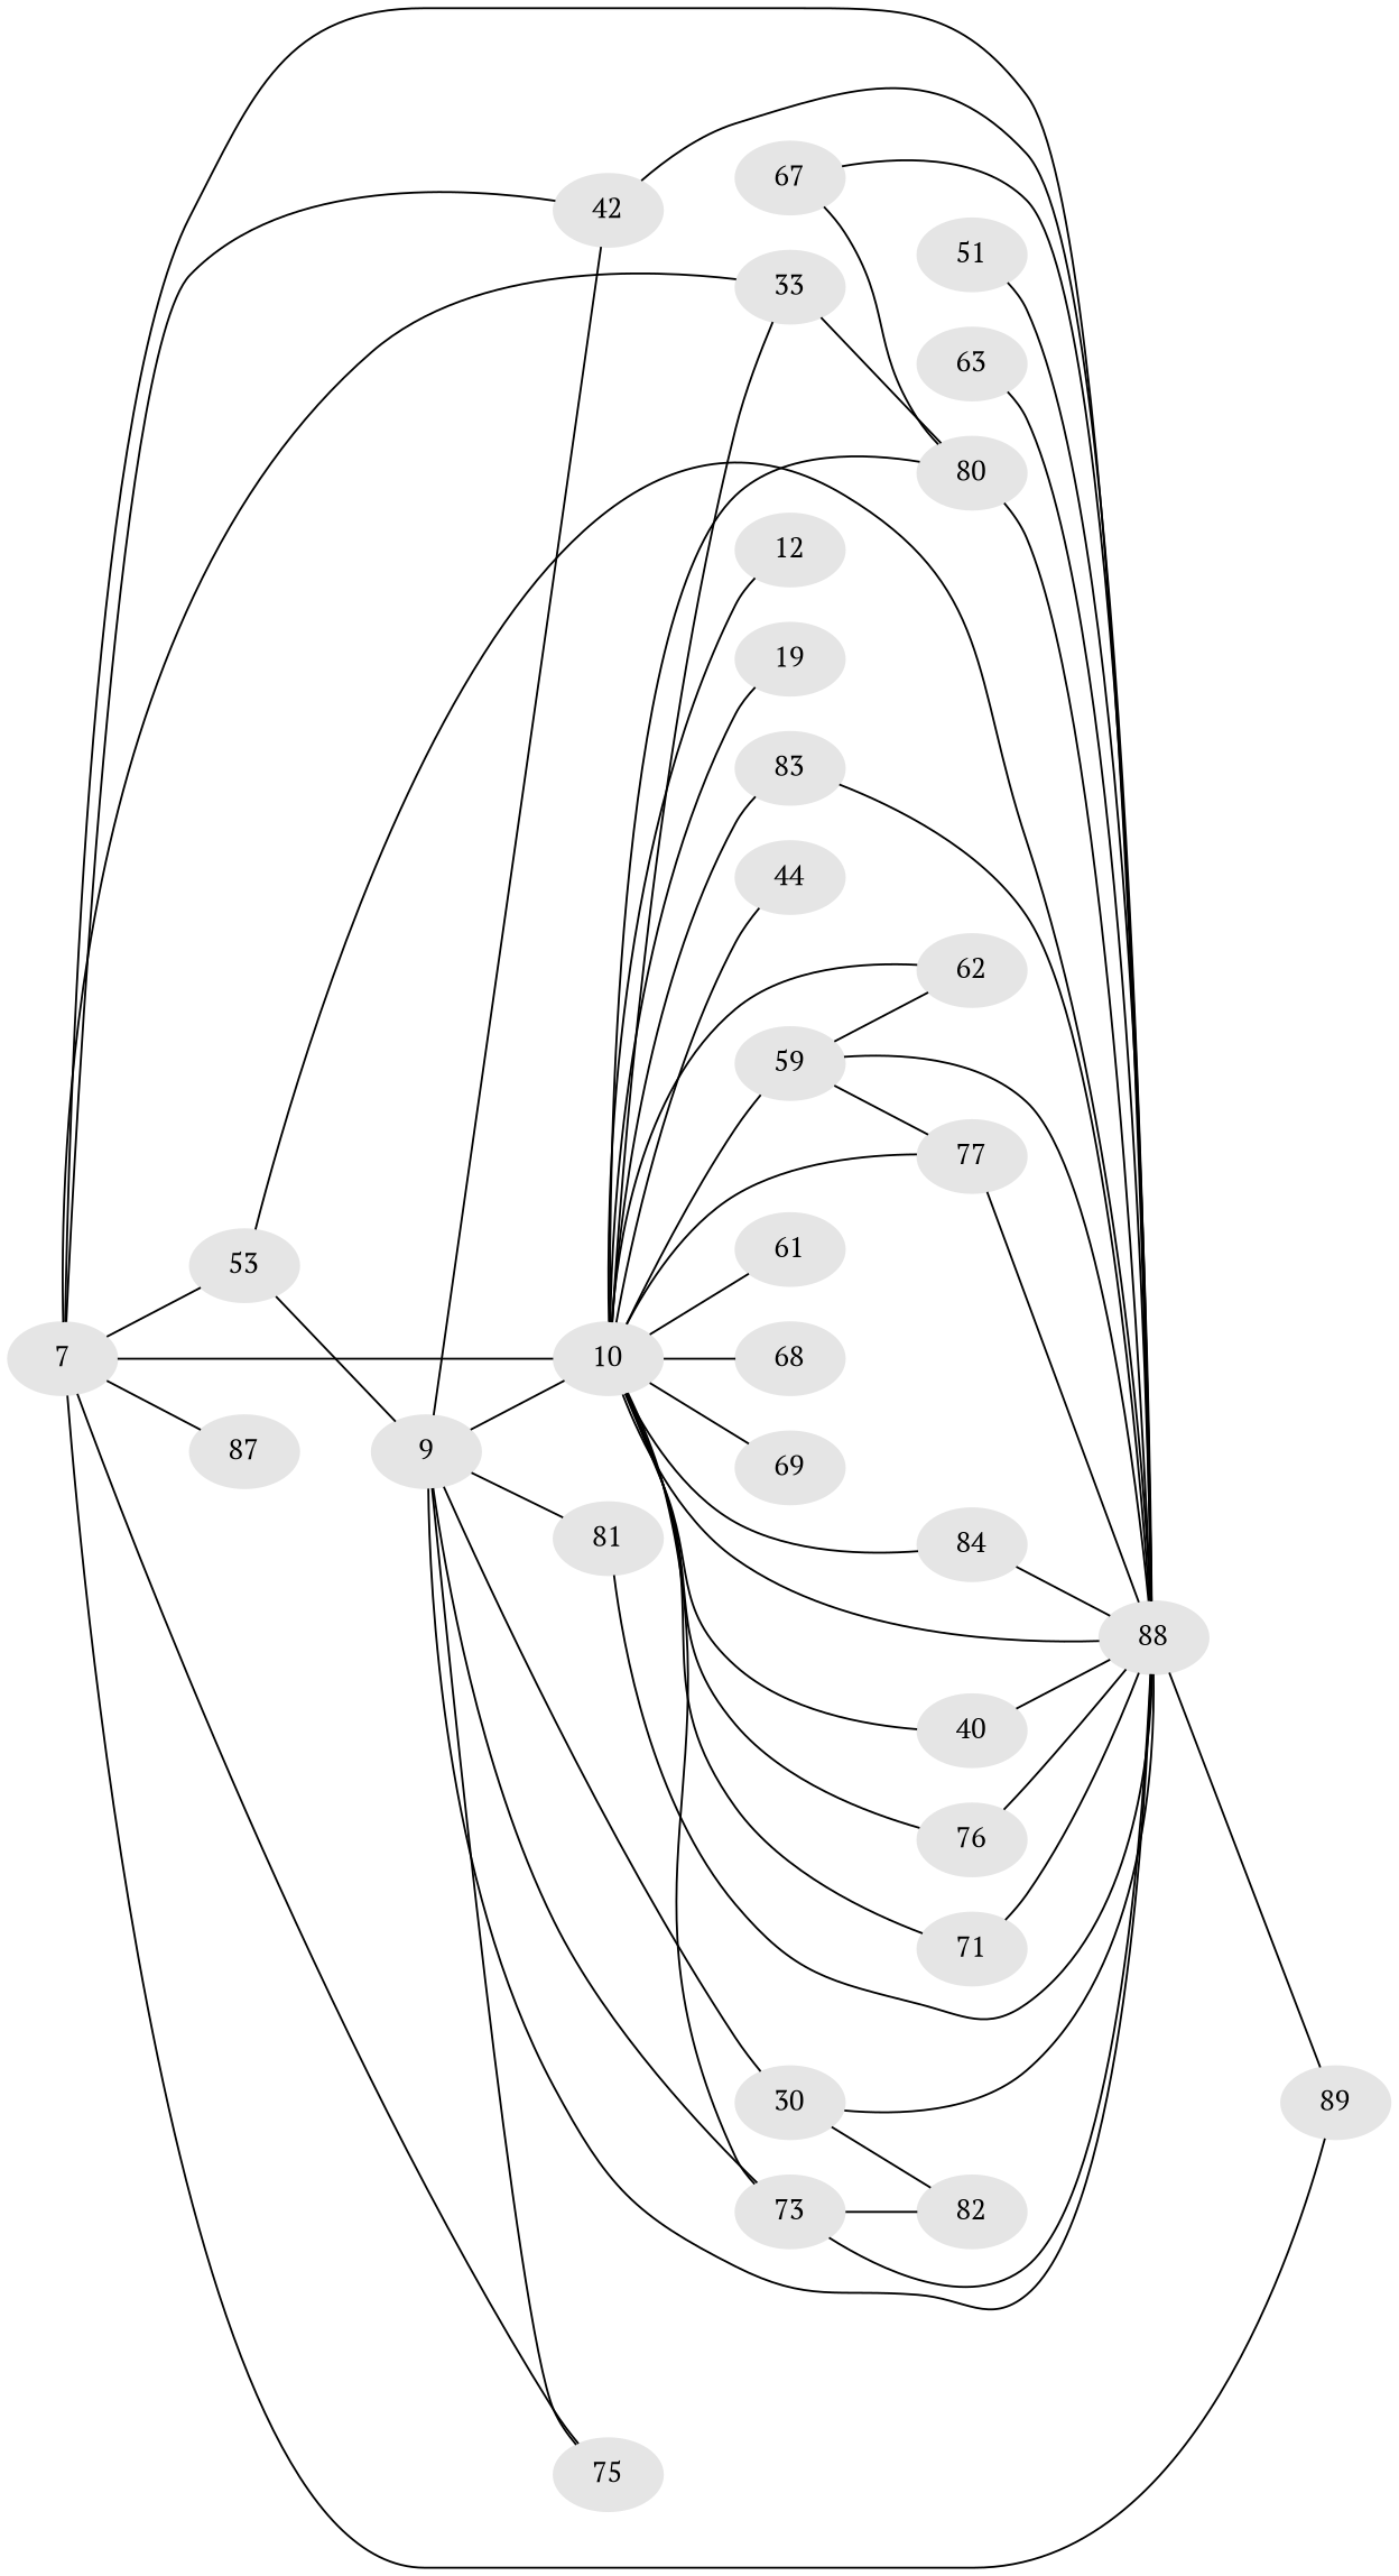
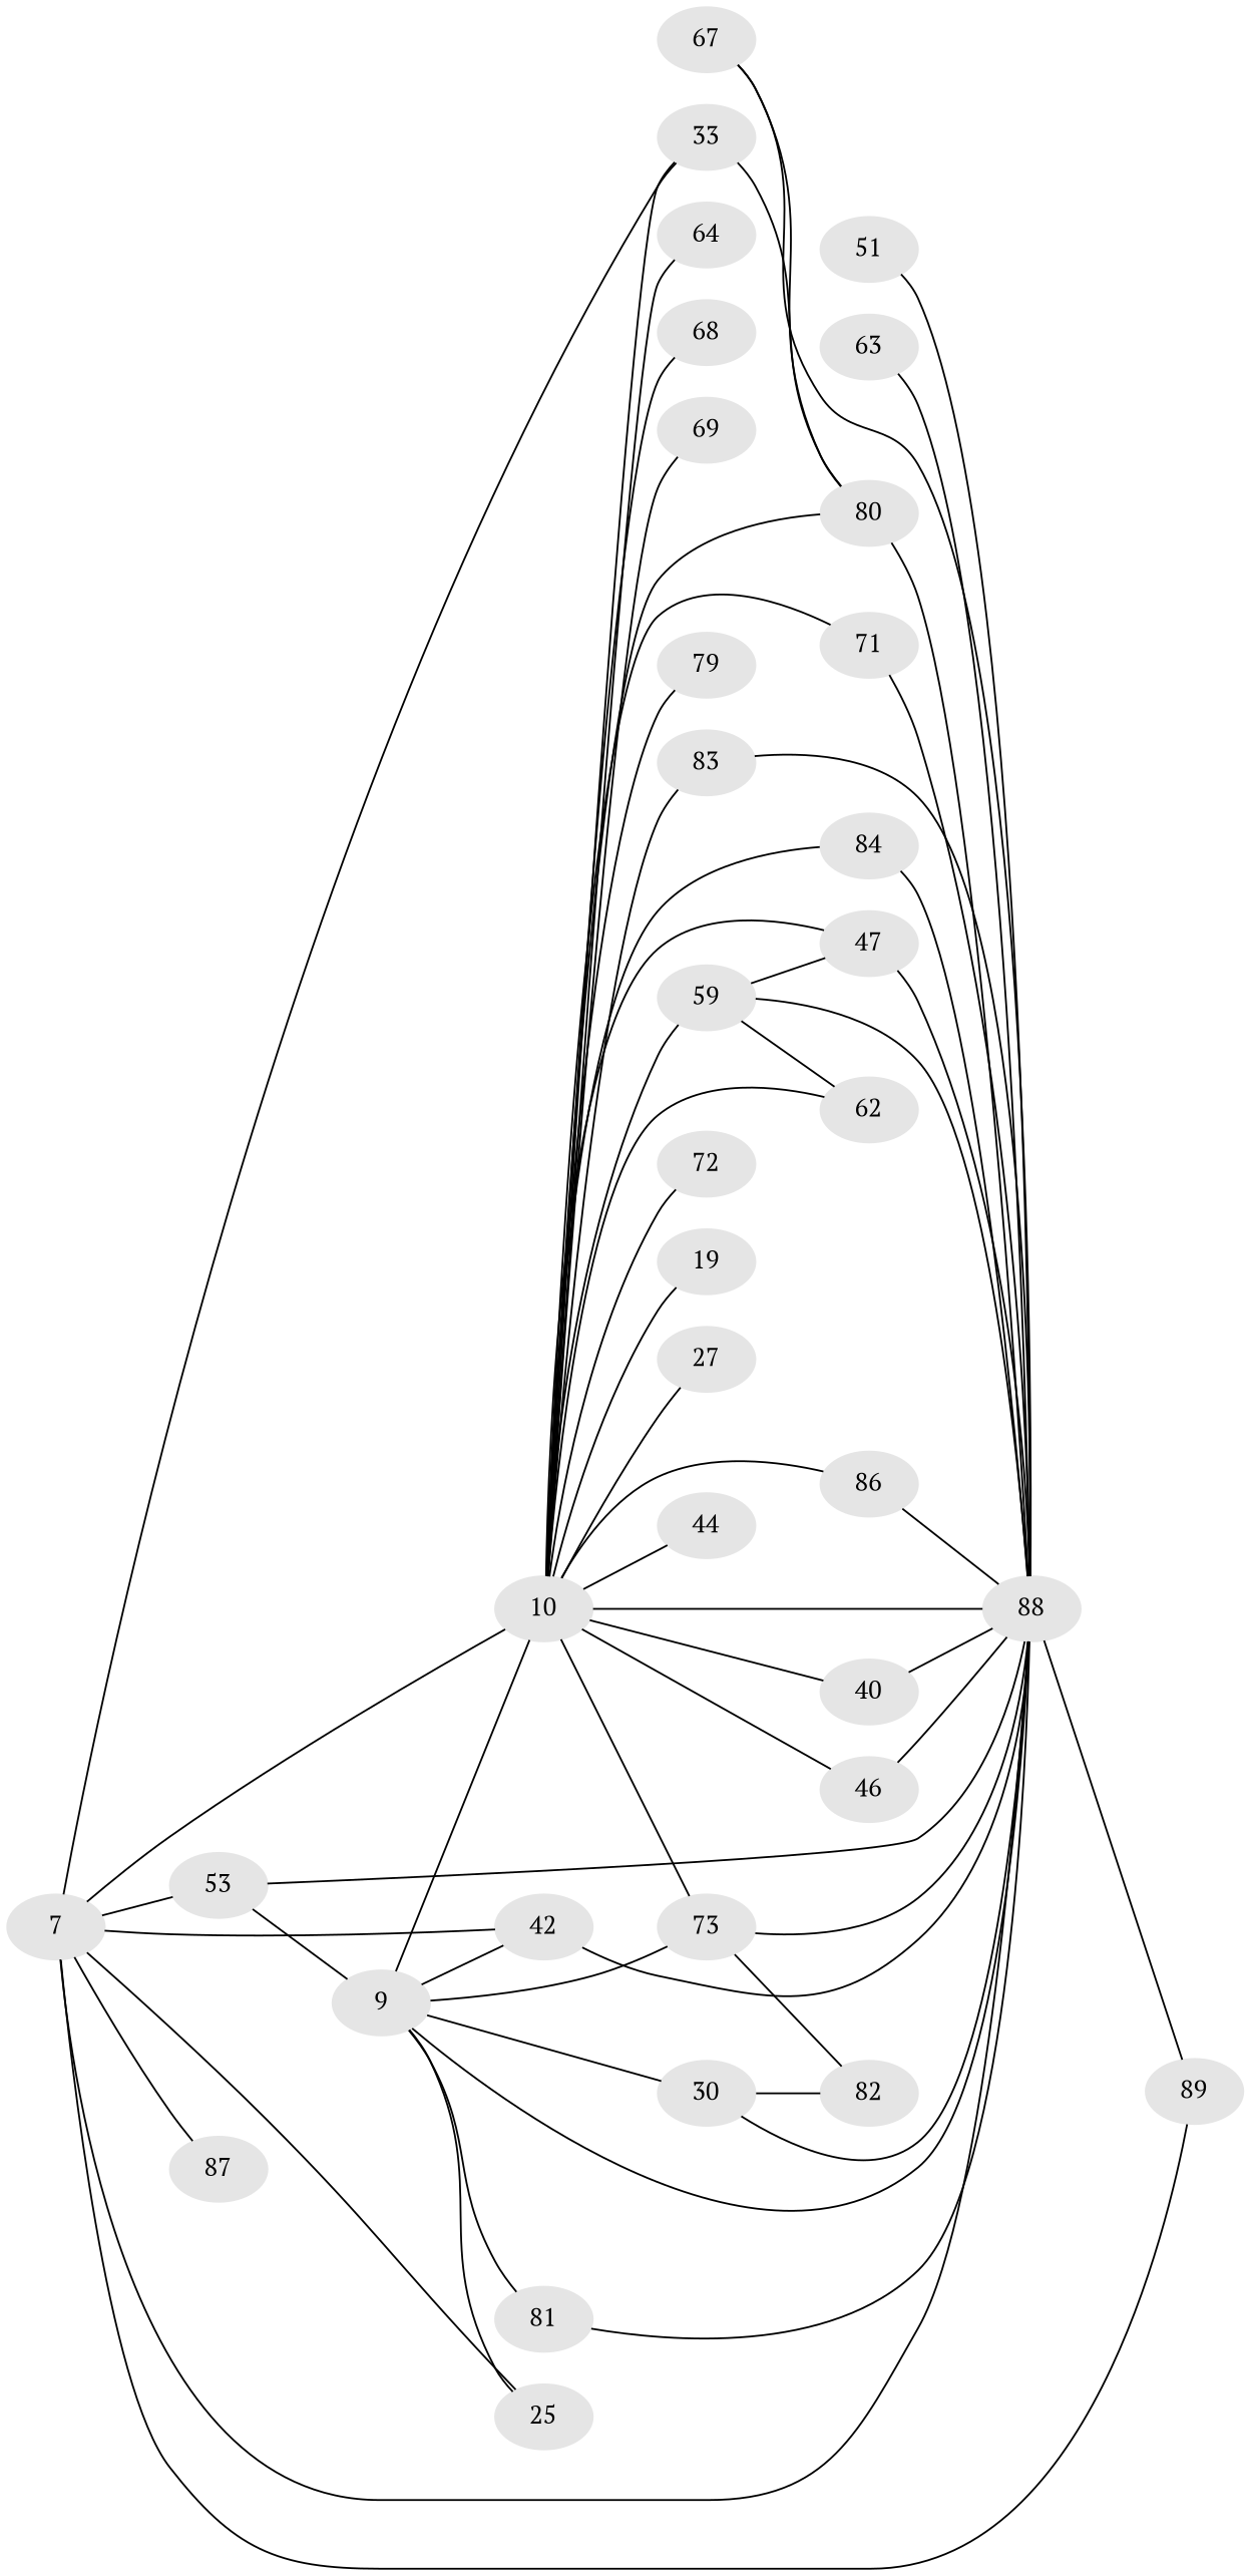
  graph {
    fontname="PT Serif"
    rankdir=LR
    node [color=gray90 fontname="PT Serif" style=filled]
    edge [fontname="PT Serif"]
    7 [super="+2"]
    10 [super="+5+4"]
    33
    42 [super="+23+36"]
    53 [super="+18"]
-   75
+   75 [label=25]
    87
    88 [super="+65+74+85+57+39+41+48+70"]
    89
    9 [super="+6"]
    30
    73 [super="+58+38+52"]
    81
    59 [super="+47"]
-   12
+   12 [label=72]
    19
+   27
    40 [super="+32+15"]
    44
-   46 [super="+34" label=76]
+   46 [super="+34"]
    62
-   64 [super="+22" label=61]
+   64 [super="+22"]
    68 [super="+60"]
    69
    71
-   77 [super="+72+55+26"]
+   77 [super="+72+55+26" label=47]
+   79
    80 [super="+35+31+66"]
    83 [super="+43+17+78"]
    84
+   86
    82
    51
    63
    67
    7 -- 10 [weight=8]
    7 -- 33
    7 -- 42
    7 -- 53 [weight=2]
    7 -- 75
    7 -- 87 [weight=2]
    7 -- 88 [weight=6]
    7 -- 89
    10 -- 33
    10 -- 88 [weight=15]
    10 -- 73 [weight=4]
    10 -- 59 [weight=2]
    10 -- 12 [weight=2]
    10 -- 19 [weight=2]
+   10 -- 27 [weight=2]
    10 -- 40
    10 -- 44 [weight=2]
    10 -- 46 [weight=2]
    10 -- 62
    10 -- 64 [weight=3]
    10 -- 68 [weight=3]
    10 -- 69 [weight=2]
    10 -- 71
    10 -- 77 [weight=3]
+   10 -- 79
    10 -- 80 [weight=6]
    10 -- 83 [weight=4]
    10 -- 84
+   10 -- 86
    33 -- 80
    42 -- 88
    53 -- 88
    53 -- 9 [weight=4]
    88 -- 89
    9 -- 10 [weight=8]
    9 -- 42 [weight=2]
    9 -- 75
    9 -- 88 [weight=6]
    9 -- 30
    9 -- 73 [weight=2]
    9 -- 81
    30 -- 88
    30 -- 82
    73 -- 88 [weight=2]
    73 -- 82
    81 -- 88
    59 -- 88 [weight=2]
    59 -- 62
    59 -- 77
    40 -- 88 [weight=3]
    46 -- 88 [weight=2]
    71 -- 88
    77 -- 88 [weight=3]
    80 -- 88
    83 -- 88 [weight=3]
    84 -- 88
+   86 -- 88
    51 -- 88 [weight=2]
    63 -- 88
    67 -- 88
    67 -- 80
  }
